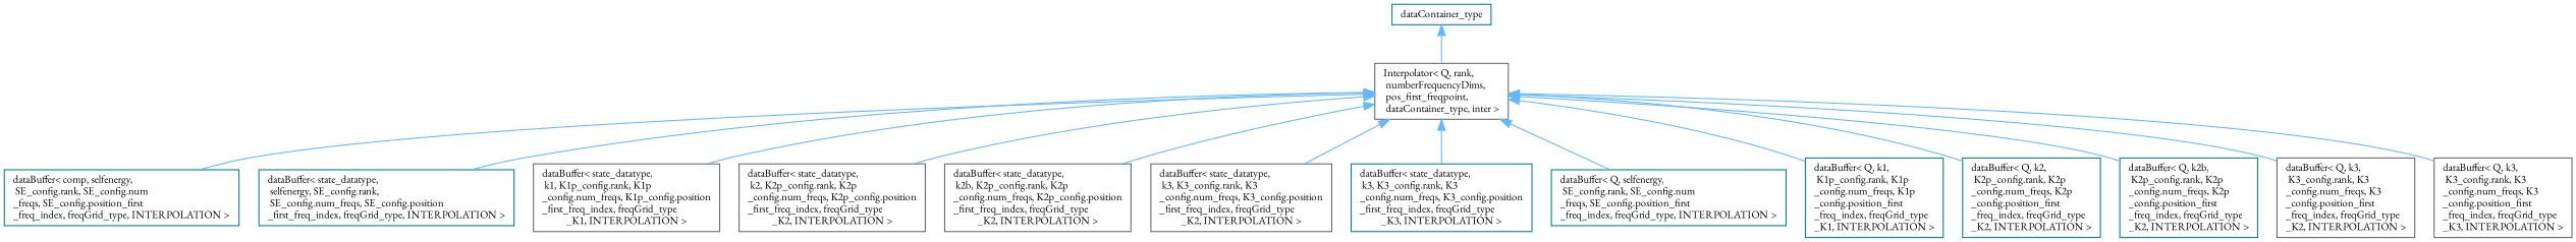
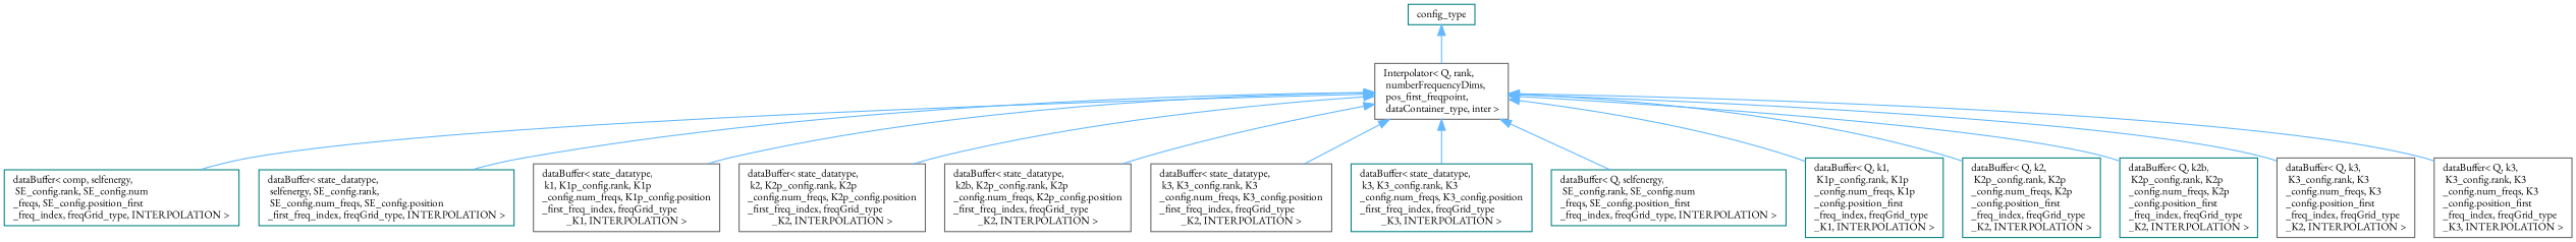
  digraph {
    rankdir=TB
    fontname="EB Garamond"
    node [color=teal fillcolor=white fontname="EB Garamond" fontsize=10 shape=box style=filled]
    edge [color=steelblue1 dir=back fontname="EB Garamond" fontsize=10 labelfontname=Helvetica labelfontsize=10 style=solid]
-   n1 [height=0.2 label=dataContainer_type width=0.4]
+   n1 [height=0.2 label=config_type width=0.4]
    n2 [color=gray40 height=0.2 label="Interpolator\< Q, rank,\l numberFrequencyDims,\l pos_first_freqpoint,\l dataContainer_type, inter \>" width=0.4]
    n3 [height=0.2 label="dataBuffer\< comp, selfenergy,\l SE_config.rank, SE_config.num\l_freqs, SE_config.position_first\l_freq_index, freqGrid_type, INTERPOLATION \>" width=0.4]
    n4 [height=0.2 label="dataBuffer\< state_datatype,\l selfenergy, SE_config.rank,\l SE_config.num_freqs, SE_config.position\l_first_freq_index, freqGrid_type, INTERPOLATION \>" width=0.4]
    n5 [color=gray40 height=0.2 label="dataBuffer\< state_datatype,\l k1, K1p_config.rank, K1p\l_config.num_freqs, K1p_config.position\l_first_freq_index, freqGrid_type\l_K1, INTERPOLATION \>" width=0.4]
    n6 [color=gray40 height=0.2 label="dataBuffer\< state_datatype,\l k2, K2p_config.rank, K2p\l_config.num_freqs, K2p_config.position\l_first_freq_index, freqGrid_type\l_K2, INTERPOLATION \>" width=0.4]
    n7 [color=gray40 height=0.2 label="dataBuffer\< state_datatype,\l k2b, K2p_config.rank, K2p\l_config.num_freqs, K2p_config.position\l_first_freq_index, freqGrid_type\l_K2, INTERPOLATION \>" width=0.4]
    n8 [color=gray40 height=0.2 label="dataBuffer\< state_datatype,\l k3, K3_config.rank, K3\l_config.num_freqs, K3_config.position\l_first_freq_index, freqGrid_type\l_K2, INTERPOLATION \>" width=0.4]
    n9 [height=0.2 label="dataBuffer\< state_datatype,\l k3, K3_config.rank, K3\l_config.num_freqs, K3_config.position\l_first_freq_index, freqGrid_type\l_K3, INTERPOLATION \>" width=0.4]
    n10 [height=0.2 label="dataBuffer\< Q, selfenergy,\l SE_config.rank, SE_config.num\l_freqs, SE_config.position_first\l_freq_index, freqGrid_type, INTERPOLATION \>" width=0.4]
    n11 [height=0.2 label="dataBuffer\< Q, k1,\l K1p_config.rank, K1p\l_config.num_freqs, K1p\l_config.position_first\l_freq_index, freqGrid_type\l_K1, INTERPOLATION \>" width=0.4]
    n12 [height=0.2 label="dataBuffer\< Q, k2,\l K2p_config.rank, K2p\l_config.num_freqs, K2p\l_config.position_first\l_freq_index, freqGrid_type\l_K2, INTERPOLATION \>" width=0.4]
    n13 [height=0.2 label="dataBuffer\< Q, k2b,\l K2p_config.rank, K2p\l_config.num_freqs, K2p\l_config.position_first\l_freq_index, freqGrid_type\l_K2, INTERPOLATION \>" width=0.4]
    n14 [color=gray40 height=0.2 label="dataBuffer\< Q, k3,\l K3_config.rank, K3\l_config.num_freqs, K3\l_config.position_first\l_freq_index, freqGrid_type\l_K2, INTERPOLATION \>" width=0.4]
    n15 [color=gray40 height=0.2 label="dataBuffer\< Q, k3,\l K3_config.rank, K3\l_config.num_freqs, K3\l_config.position_first\l_freq_index, freqGrid_type\l_K3, INTERPOLATION \>" width=0.4]
    n1 -> n2
    n2 -> n3
    n2 -> n4
    n2 -> n5
    n2 -> n6
    n2 -> n7
    n2 -> n8
    n2 -> n9
    n2 -> n10
    n2 -> n11
    n2 -> n12
    n2 -> n13
    n2 -> n14
    n2 -> n15
  }
